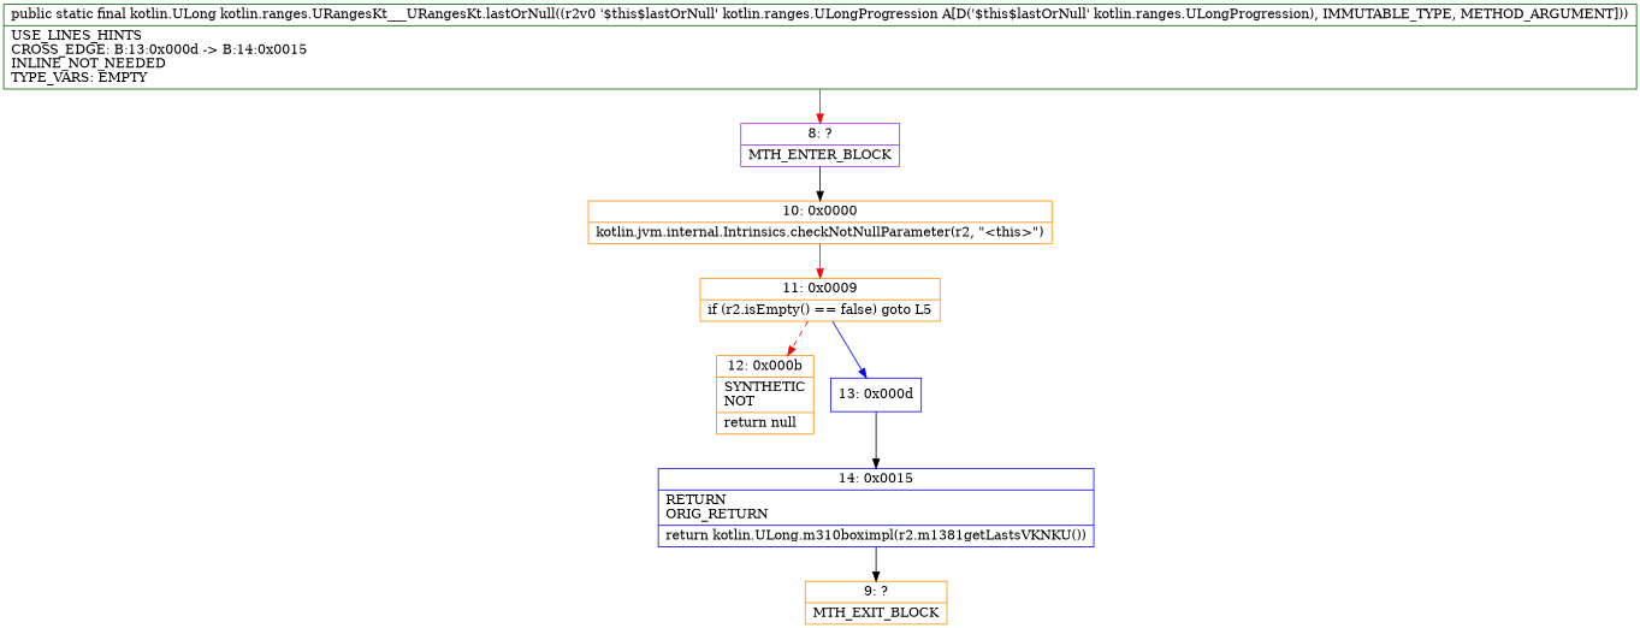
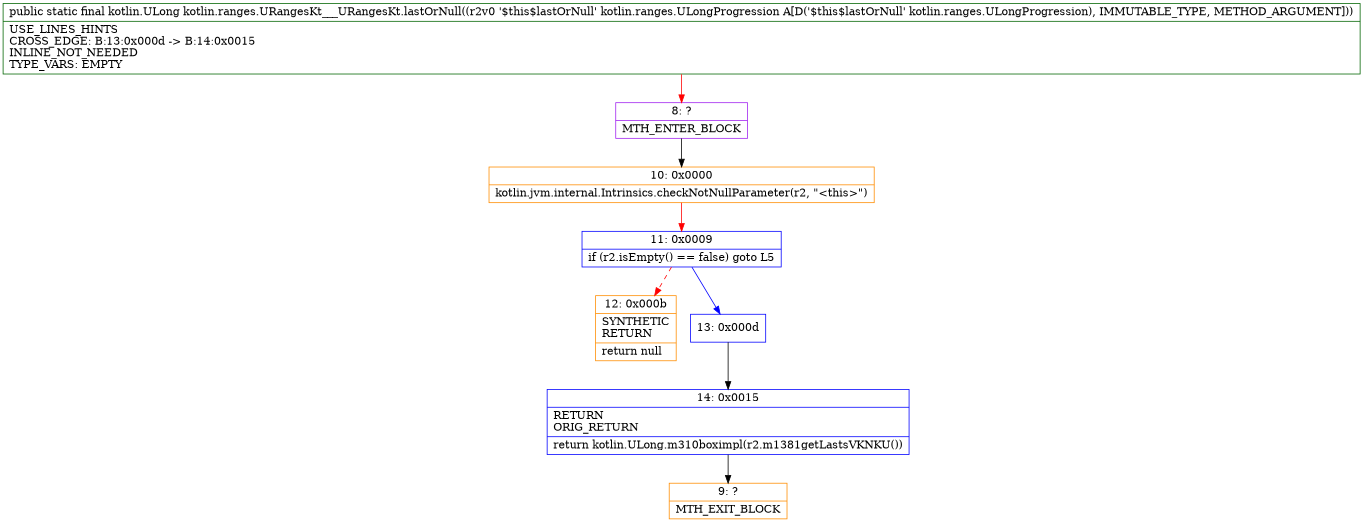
  digraph {
    node [color=darkorange shape=record]
    edge [color=black]
    n1 [color=purple label="{8\:\ ?|MTH_ENTER_BLOCK\l}"]
    n2 [label="{10\:\ 0x0000|kotlin.jvm.internal.Intrinsics.checkNotNullParameter(r2, \"\<this\>\")\l}"]
-   n3 [label="{11\:\ 0x0009|if (r2.isEmpty() == false) goto L5\l}"]
-   n4 [label="{12\:\ 0x000b|SYNTHETIC\lNOT\l|return null\l}"]
+   n3 [color=blue label="{11\:\ 0x0009|if (r2.isEmpty() == false) goto L5\l}"]
+   n4 [label="{12\:\ 0x000b|SYNTHETIC\lRETURN\l|return null\l}"]
    n5 [color=blue label="{13\:\ 0x000d}"]
    n6 [color=blue label="{14\:\ 0x0015|RETURN\lORIG_RETURN\l|return kotlin.ULong.m310boximpl(r2.m1381getLastsVKNKU())\l}"]
    n7 [label="{9\:\ ?|MTH_EXIT_BLOCK\l}"]
    n8 [color=darkgreen label="{public static final kotlin.ULong kotlin.ranges.URangesKt___URangesKt.lastOrNull((r2v0 '$this$lastOrNull' kotlin.ranges.ULongProgression A[D('$this$lastOrNull' kotlin.ranges.ULongProgression), IMMUTABLE_TYPE, METHOD_ARGUMENT]))  | USE_LINES_HINTS\lCROSS_EDGE: B:13:0x000d \-\> B:14:0x0015\lINLINE_NOT_NEEDED\lTYPE_VARS: EMPTY\l}"]
    n1 -> n2
    n2 -> n3 [color=red]
    n3 -> n4 [color=red style=dashed]
    n3 -> n5 [color=blue]
    n5 -> n6
    n6 -> n7
    n8 -> n1 [color=red]
  }
